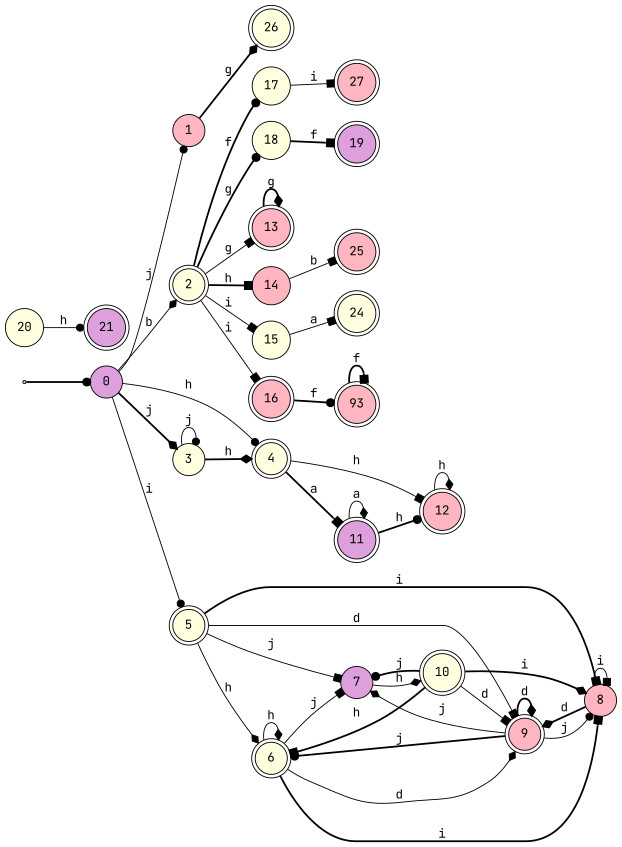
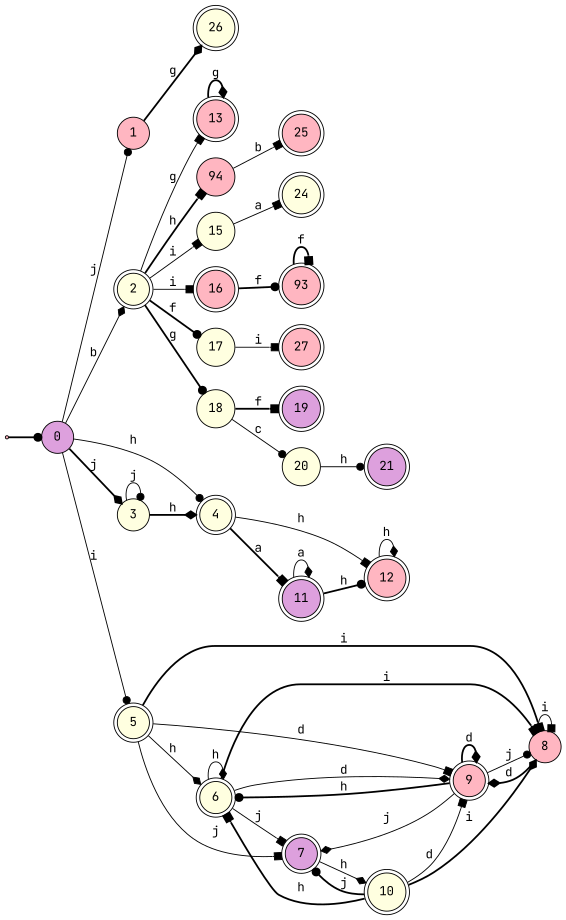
  digraph {
    fontname="JetBrains Mono"
    rankdir=LR
    node [fillcolor=lightyellow fontname="JetBrains Mono" shape=doublecircle style=filled]
    edge [arrowhead=box fontname="JetBrains Mono" style=solid]
    dummy0 [fillcolor=lightpink shape=point]
    0 [fillcolor=plum shape=circle]
    1 [fillcolor=lightpink shape=circle]
    2
    3 [shape=circle]
    4
    5
    26
    13 [fillcolor=lightpink]
-   14 [fillcolor=lightpink shape=circle]
+   14 [fillcolor=lightpink shape=circle label=94]
    15 [shape=circle]
    16 [fillcolor=lightpink]
    17 [shape=circle]
    18 [shape=circle]
    11 [fillcolor=plum]
    12 [fillcolor=lightpink]
    6
-   7 [fillcolor=plum shape=circle]
+   7 [fillcolor=plum]
    8 [fillcolor=lightpink shape=circle]
    9 [fillcolor=lightpink]
    25 [fillcolor=lightpink]
    24
    n23 [fillcolor=lightpink label=93]
    n24 [fillcolor=lightpink label=27]
    19 [fillcolor=plum]
    20 [shape=circle]
    10
    21 [fillcolor=plum]
    dummy0 -> 0 [arrowhead=dot style=bold]
    0 -> 1 [arrowhead=dot label=j]
    0 -> 2 [arrowhead=diamond label=b]
    0 -> 3 [arrowhead=diamond label=j style=bold]
    0 -> 4 [arrowhead=dot label=h]
    0 -> 5 [arrowhead=dot label=i]
    1 -> 26 [arrowhead=diamond label=g style=bold]
    2 -> 13 [label=g]
    2 -> 14 [label=h style=bold]
    2 -> 15 [label=i]
    2 -> 16 [label=i]
    2 -> 17 [arrowhead=dot label=f style=bold]
    2 -> 18 [arrowhead=dot label=g style=bold]
    3 -> 3 [arrowhead=dot label=j]
    3 -> 4 [arrowhead=diamond label=h style=bold]
    4 -> 11 [label=a style=bold]
    4 -> 12 [label=h]
    5 -> 6 [arrowhead=diamond label=h]
    5 -> 7 [label=j]
    5 -> 8 [label=i style=bold]
    5 -> 9 [label=d]
    13 -> 13 [arrowhead=diamond label=g style=bold]
    14 -> 25 [label=b]
    15 -> 24 [label=a]
    16 -> n23 [arrowhead=dot label=f style=bold]
    17 -> n24 [label=i]
    18 -> 19 [label=f style=bold]
+   18 -> 20 [arrowhead=dot label=c]
    11 -> 11 [arrowhead=diamond label=a]
    11 -> 12 [arrowhead=dot label=h style=bold]
    12 -> 12 [arrowhead=diamond label=h]
    6 -> 6 [arrowhead=diamond label=h]
    6 -> 7 [label=j]
    6 -> 8 [label=i style=bold]
    6 -> 9 [arrowhead=diamond label=d]
    7 -> 10 [arrowhead=diamond label=h]
    8 -> 8 [label=i]
    8 -> 9 [arrowhead=diamond label=d style=bold]
-   9 -> 6 [arrowhead=dot label=j style=bold]
+   9 -> 6 [arrowhead=dot label=h style=bold]
    9 -> 7 [arrowhead=diamond label=j]
    9 -> 8 [arrowhead=dot label=j]
    9 -> 9 [arrowhead=diamond label=d style=bold]
    n23 -> n23 [label=f style=bold]
    20 -> 21 [arrowhead=dot label=h]
    10 -> 6 [label=h style=bold]
    10 -> 7 [arrowhead=dot label=j style=bold]
    10 -> 8 [arrowhead=diamond label=i style=bold]
    10 -> 9 [label=d]
  }
